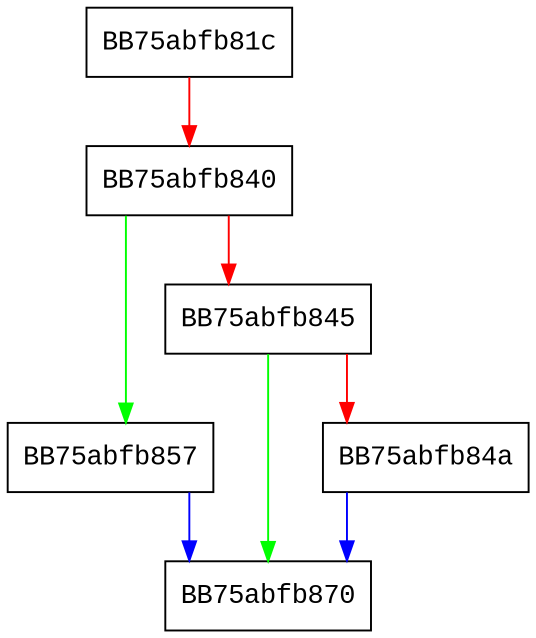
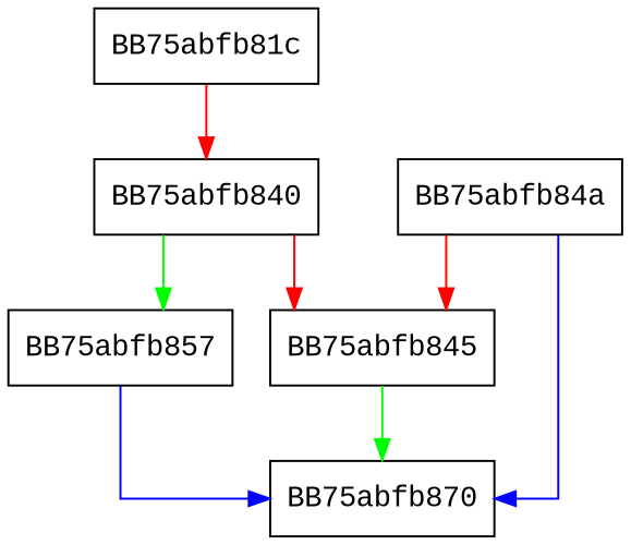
  digraph {
    fontname="Liberation Mono"
    splines=ortho
    node [fontname="Liberation Mono" shape=box]
    edge [color=red fontname="Liberation Mono"]
    BB75abfb81c
    BB75abfb840
    BB75abfb857
    BB75abfb845
    BB75abfb870
    BB75abfb84a
    BB75abfb81c -> BB75abfb840
    BB75abfb840 -> BB75abfb857 [color=green]
    BB75abfb840 -> BB75abfb845
    BB75abfb857 -> BB75abfb870 [color=blue]
    BB75abfb845 -> BB75abfb870 [color=green]
-   BB75abfb845 -> BB75abfb84a
+   BB75abfb84a -> BB75abfb845
    BB75abfb84a -> BB75abfb870 [color=blue]
  }
